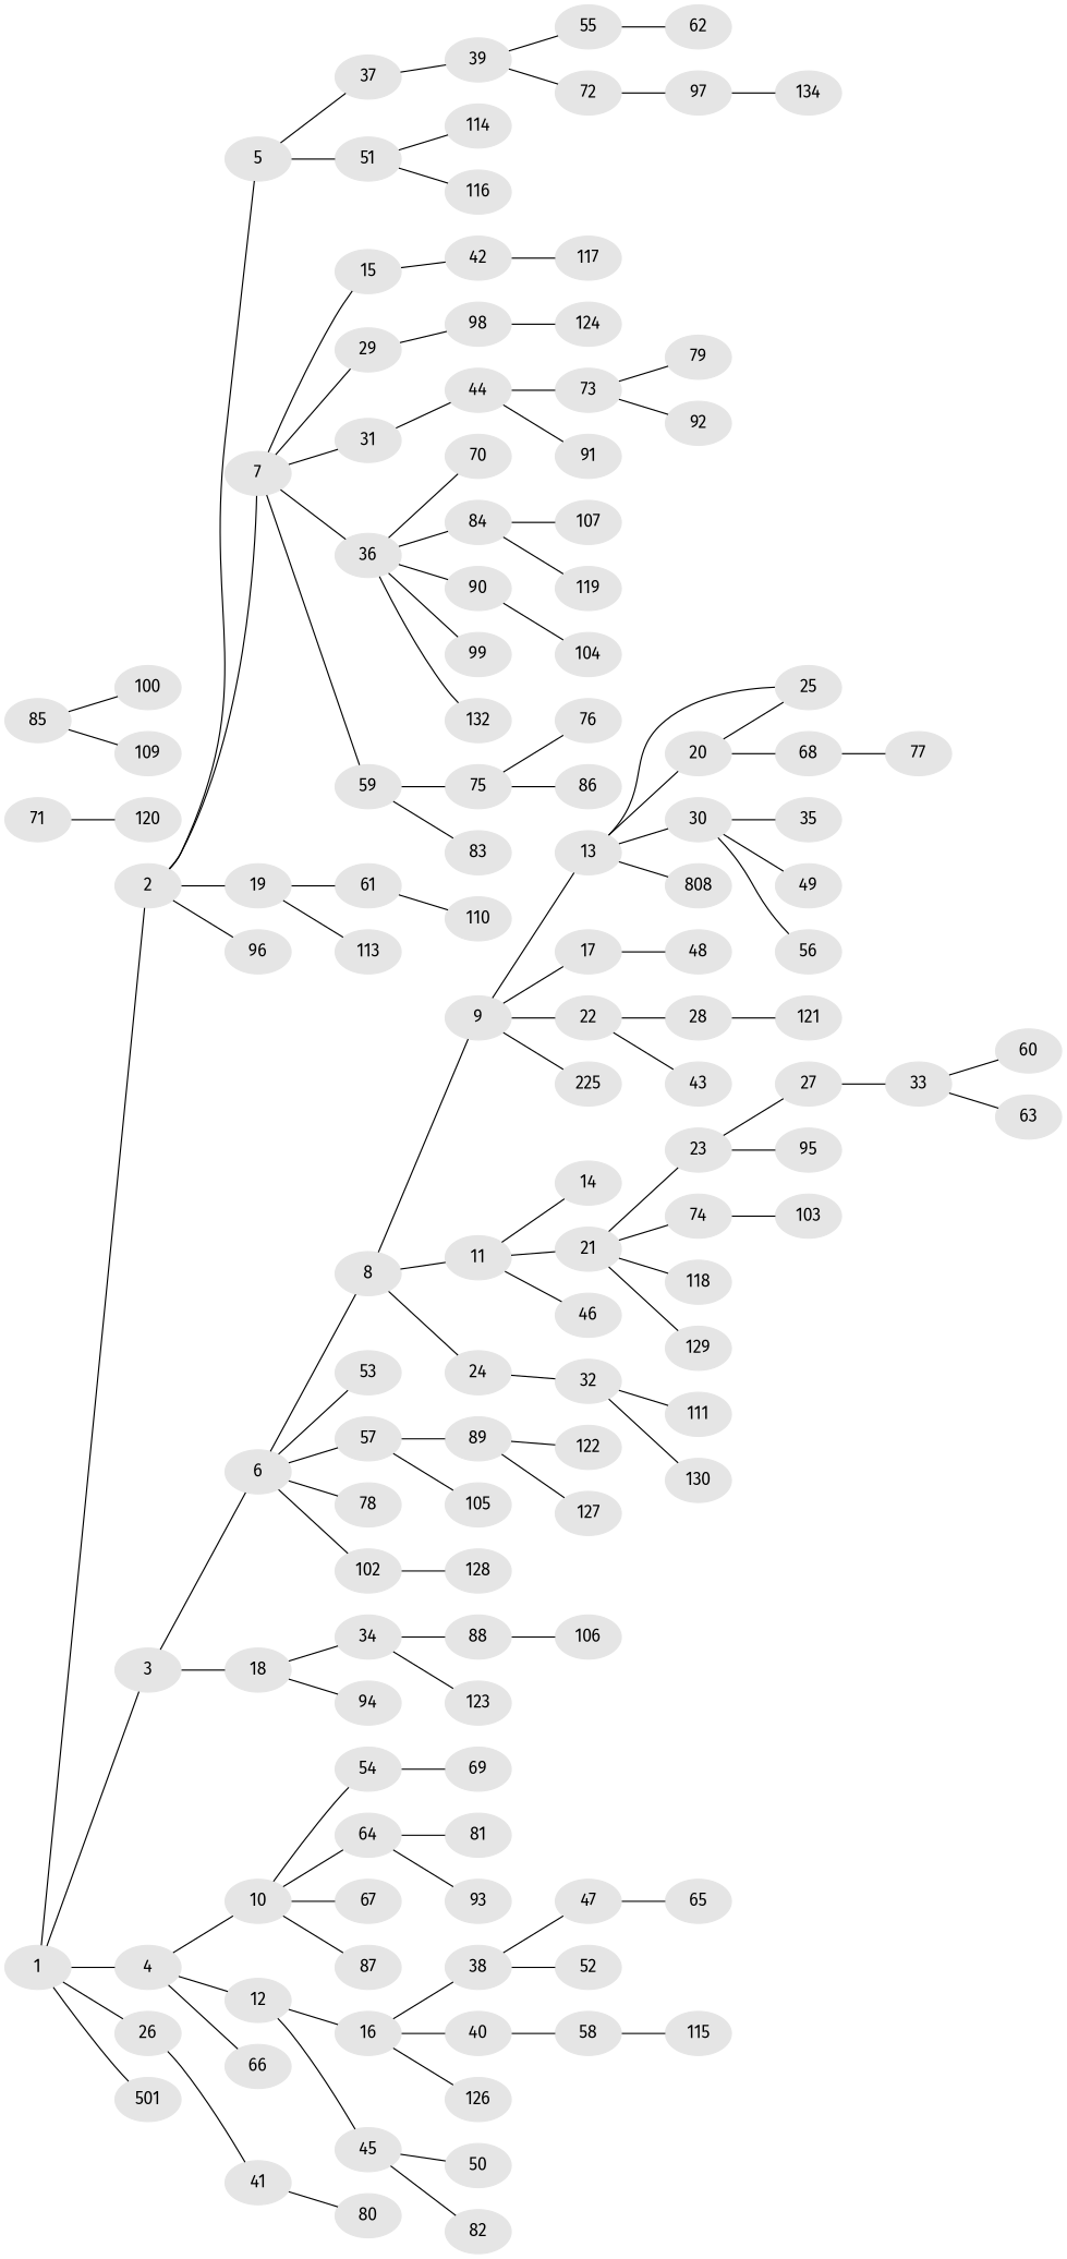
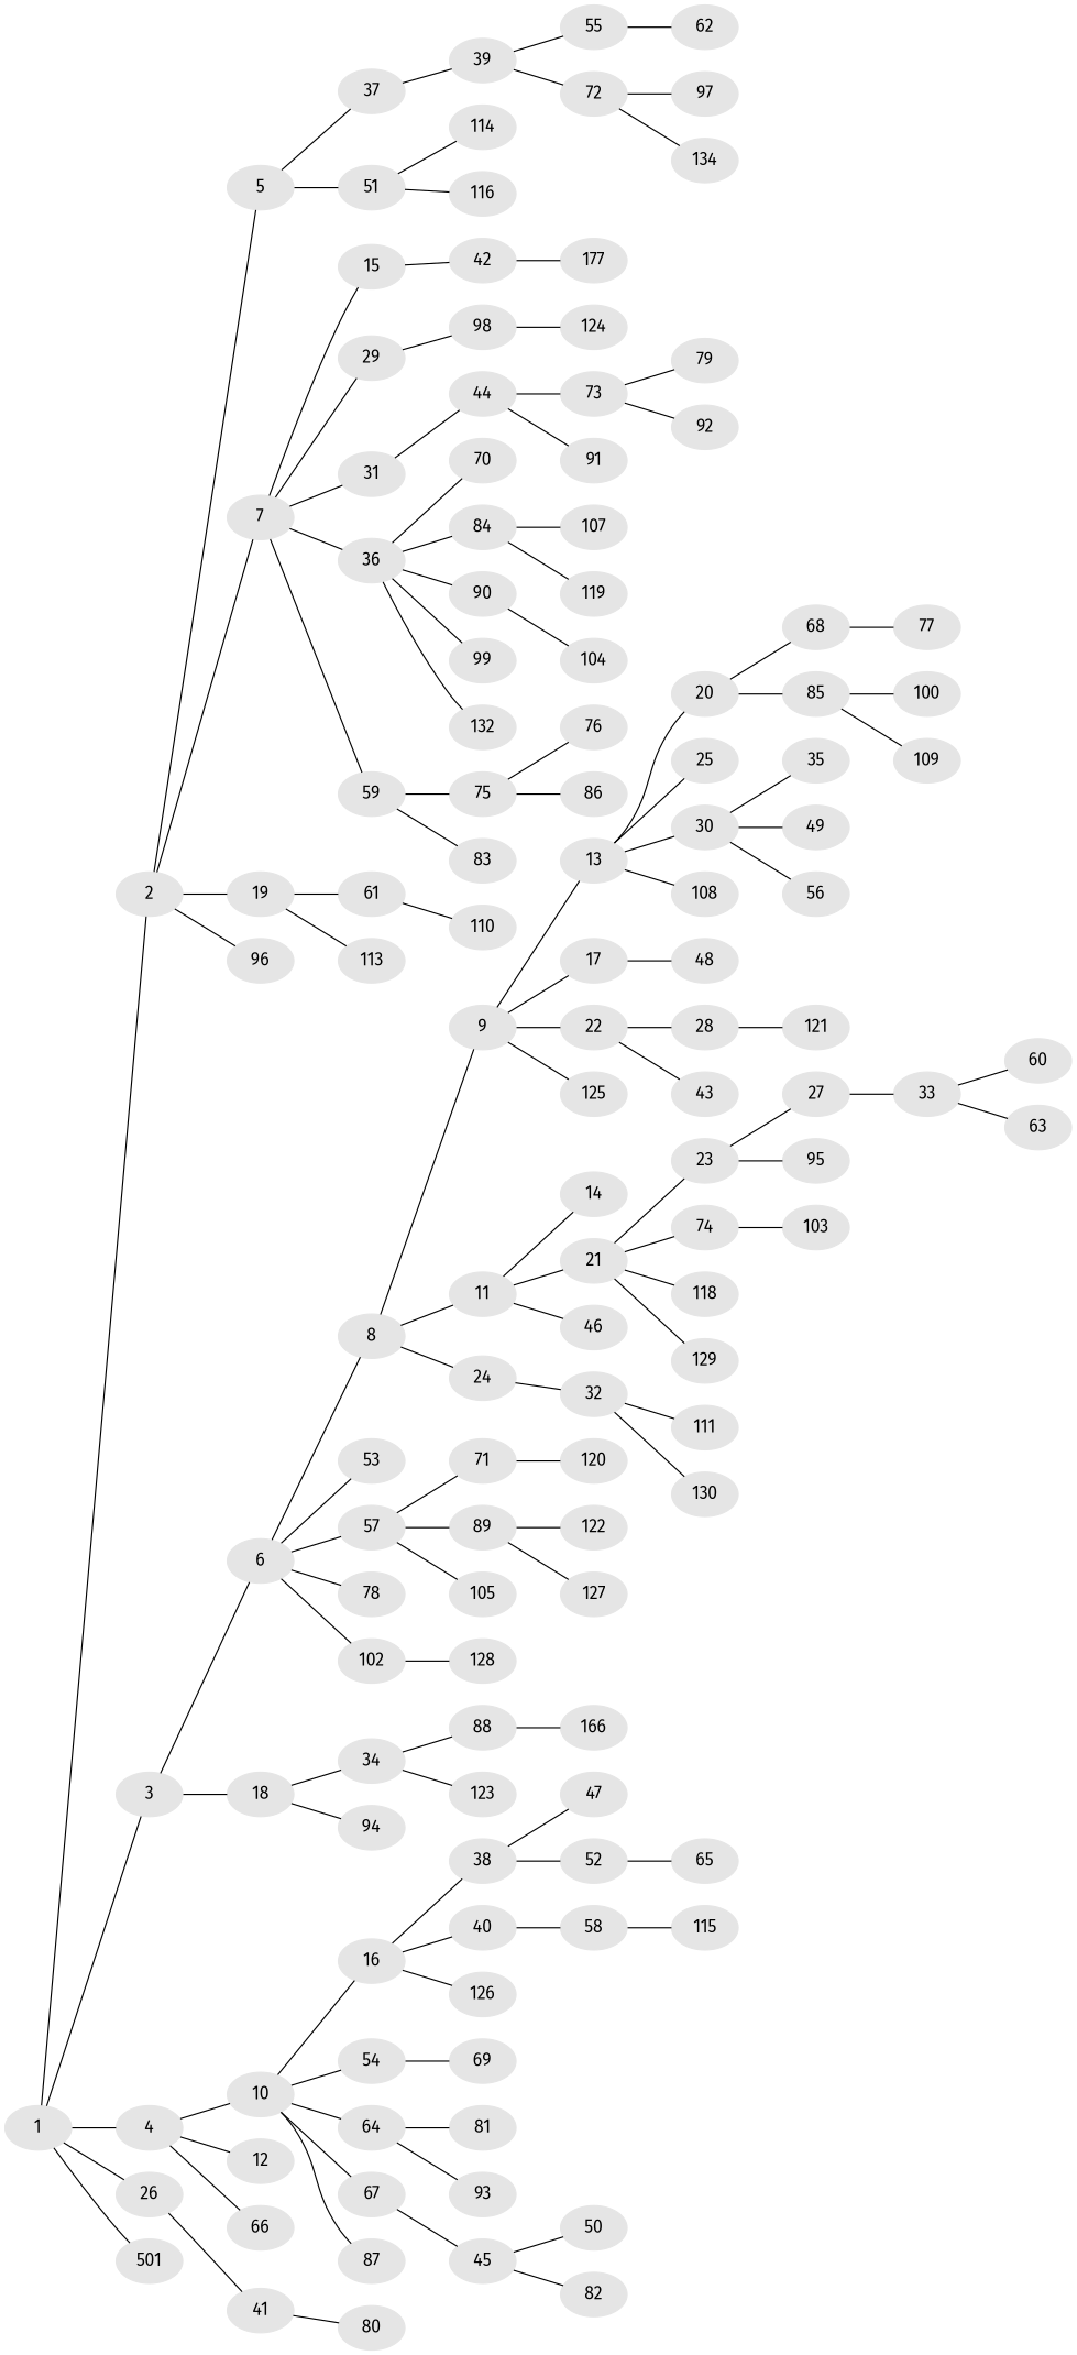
  graph {
    fontname="Fira Sans"
    rankdir=LR
    node [color=gray90 fontname="Fira Sans" style=filled]
    edge [fontname="Fira Sans"]
    1
    2
    3
    4
    26
    n6 [label=501]
    5
    7
    19
    96
    6
    18
    10
    12
    66
    41
    37
    51
    15
    29
    31
    36
    59
    61
    113
    8
    53
    57
    78
    102
    34
    94
    16
    54
    64
    67
    87
    45
    39
    114
    116
    9
    11
    24
    71
    89
    105
    128
    42
    98
    44
    70
    84
    90
    99
    132
    75
    83
    13
    17
    22
-   125 [label=225]
+   125
    14
    21
    46
    32
    20
    25
    30
-   108 [label=808]
+   108
    48
    28
    43
    38
    40
    126
    69
    81
    93
    23
    74
    118
    129
    50
    82
    68
    85
    35
    49
    56
-   117
+   117 [label=177]
    47
    52
    58
    88
    123
    110
    77
    100
    109
    27
    95
    103
    121
    33
    111
    130
    80
    60
    63
    124
    73
    91
-   106
+   106 [label=166]
    107
    119
    104
    55
    72
    65
    62
    97
    115
    79
    92
    120
    122
    127
    76
    86
    n131 [label=134]
    1 -- 2
    1 -- 3
    1 -- 4
    1 -- 26
    1 -- n6
    2 -- 5
    2 -- 7
    2 -- 19
    2 -- 96
    3 -- 6
    3 -- 18
    4 -- 10
    4 -- 12
    4 -- 66
    26 -- 41
    5 -- 37
    5 -- 51
    7 -- 15
    7 -- 29
    7 -- 31
    7 -- 36
    7 -- 59
    19 -- 61
    19 -- 113
    6 -- 8
    6 -- 53
    6 -- 57
    6 -- 78
    6 -- 102
    18 -- 34
    18 -- 94
-   12 -- 16
+   10 -- 16
    10 -- 54
    10 -- 64
    10 -- 67
    10 -- 87
-   12 -- 45
+   67 -- 45
    41 -- 80
    37 -- 39
    51 -- 114
    51 -- 116
    15 -- 42
    29 -- 98
    31 -- 44
    36 -- 70
    36 -- 84
    36 -- 90
    36 -- 99
    36 -- 132
    59 -- 75
    59 -- 83
    61 -- 110
    8 -- 9
    8 -- 11
    8 -- 24
+   57 -- 71
    57 -- 89
    57 -- 105
    102 -- 128
    34 -- 88
    34 -- 123
    16 -- 38
    16 -- 40
    16 -- 126
    54 -- 69
    64 -- 81
    64 -- 93
    45 -- 50
    45 -- 82
    39 -- 55
    39 -- 72
    9 -- 13
    9 -- 17
    9 -- 22
    9 -- 125
    11 -- 14
    11 -- 21
    11 -- 46
    24 -- 32
    71 -- 120
    89 -- 122
    89 -- 127
    42 -- 117
    98 -- 124
    44 -- 73
    44 -- 91
    84 -- 107
    84 -- 119
    90 -- 104
    75 -- 76
    75 -- 86
    13 -- 20
    13 -- 25
    13 -- 30
    13 -- 108
    17 -- 48
    22 -- 28
    22 -- 43
    21 -- 23
    21 -- 74
    21 -- 118
    21 -- 129
    32 -- 111
    32 -- 130
    20 -- 68
-   20 -- 25
+   20 -- 85
    30 -- 35
    30 -- 49
    30 -- 56
    28 -- 121
    38 -- 47
    38 -- 52
    40 -- 58
    23 -- 27
    23 -- 95
    74 -- 103
    68 -- 77
    85 -- 100
    85 -- 109
-   47 -- 65
+   52 -- 65
    58 -- 115
    88 -- 106
    27 -- 33
    33 -- 60
    33 -- 63
    73 -- 79
    73 -- 92
    55 -- 62
    72 -- 97
-   97 -- n131
+   72 -- n131
  }
